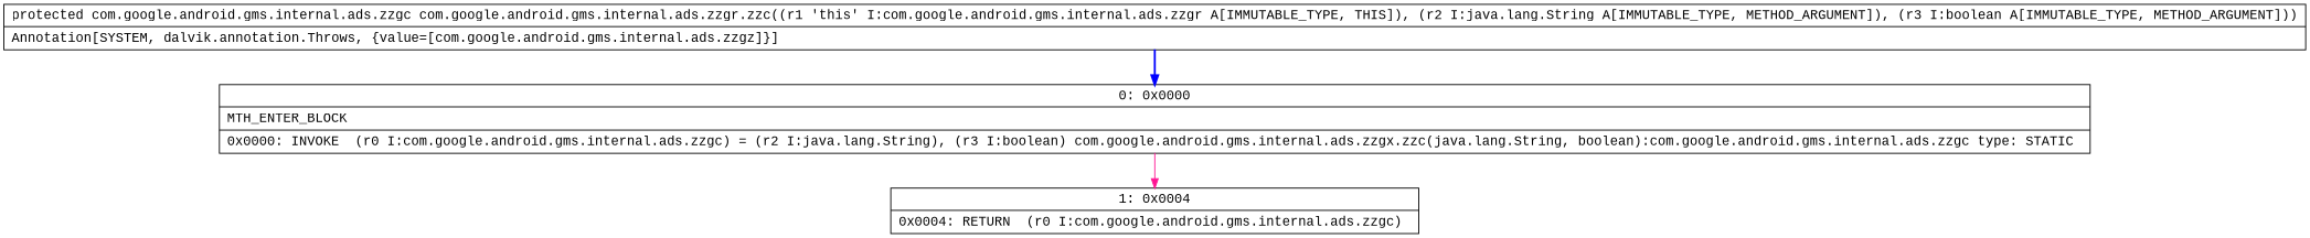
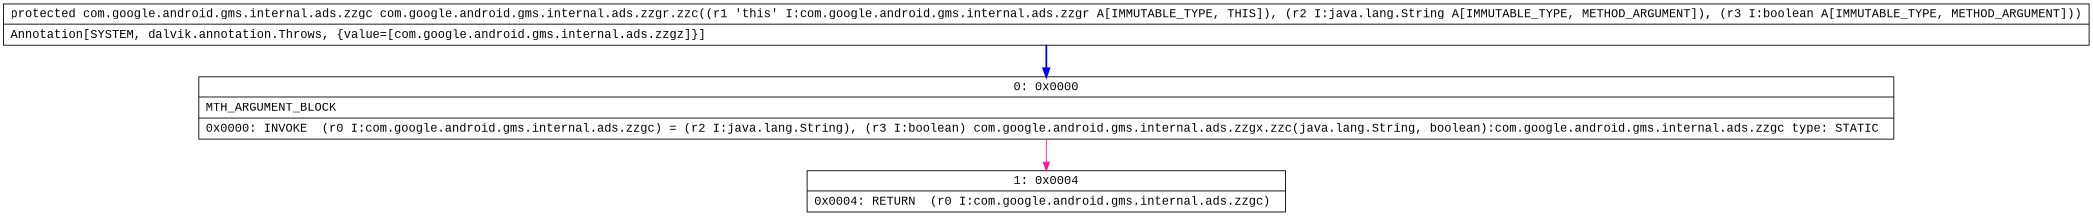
  digraph {
    fontname="Liberation Mono"
    node [shape=record fontname="Liberation Mono"]
    edge [fontname="Liberation Mono"]
-   n1 [label="{0\:\ 0x0000|MTH_ENTER_BLOCK\l|0x0000: INVOKE  (r0 I:com.google.android.gms.internal.ads.zzgc) = (r2 I:java.lang.String), (r3 I:boolean) com.google.android.gms.internal.ads.zzgx.zzc(java.lang.String, boolean):com.google.android.gms.internal.ads.zzgc type: STATIC \l}"]
+   n1 [label="{0\:\ 0x0000|MTH_ARGUMENT_BLOCK\l|0x0000: INVOKE  (r0 I:com.google.android.gms.internal.ads.zzgc) = (r2 I:java.lang.String), (r3 I:boolean) com.google.android.gms.internal.ads.zzgx.zzc(java.lang.String, boolean):com.google.android.gms.internal.ads.zzgc type: STATIC \l}"]
    n2 [label="{1\:\ 0x0004|0x0004: RETURN  (r0 I:com.google.android.gms.internal.ads.zzgc) \l}"]
    n3 [label="{protected com.google.android.gms.internal.ads.zzgc com.google.android.gms.internal.ads.zzgr.zzc((r1 'this' I:com.google.android.gms.internal.ads.zzgr A[IMMUTABLE_TYPE, THIS]), (r2 I:java.lang.String A[IMMUTABLE_TYPE, METHOD_ARGUMENT]), (r3 I:boolean A[IMMUTABLE_TYPE, METHOD_ARGUMENT]))  | Annotation[SYSTEM, dalvik.annotation.Throws, \{value=[com.google.android.gms.internal.ads.zzgz]\}]\l}"]
    n1 -> n2 [color=deeppink style=solid]
    n3 -> n1 [color=blue style=bold]
  }
